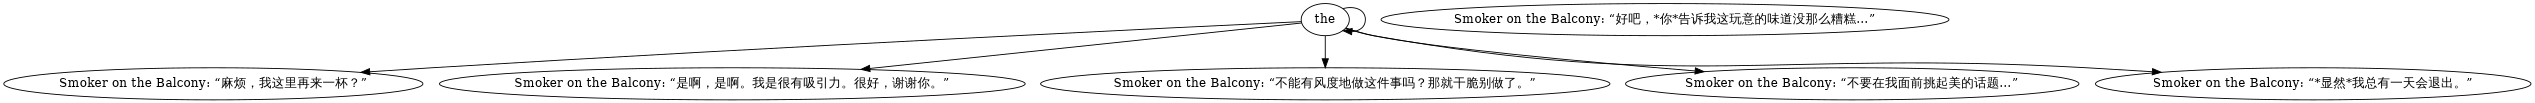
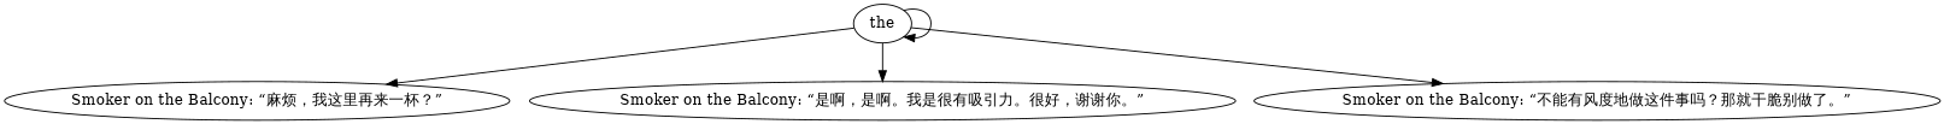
  digraph {
    n1 [label=the]
    n2 [label="Smoker on the Balcony: “麻烦，我这里再来一杯？”"]
    n3 [label="Smoker on the Balcony: “是啊，是啊。我是很有吸引力。很好，谢谢你。”"]
    n4 [label="Smoker on the Balcony: “不能有风度地做这件事吗？那就干脆别做了。”"]
-   n5 [label="Smoker on the Balcony: “不要在我面前挑起美的话题…”"]
-   n6 [label="Smoker on the Balcony: “*显然*我总有一天会退出。”"]
-   n7 [label="Smoker on the Balcony: “好吧，*你*告诉我这玩意的味道没那么糟糕…”"]
    n1 -> n1
    n1 -> n2
    n1 -> n3
    n1 -> n4
-   n1 -> n5
-   n1 -> n6
  }
